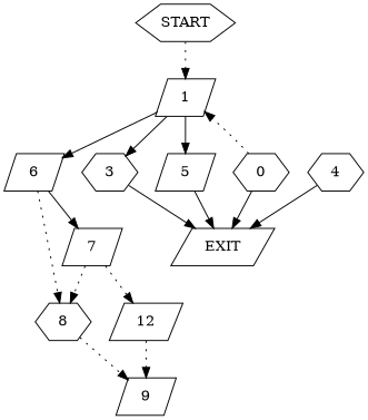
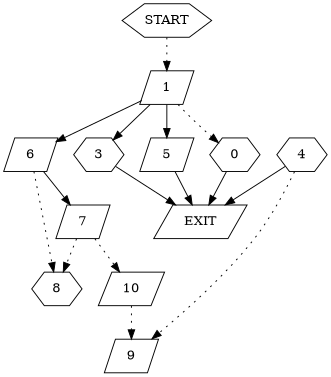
  digraph {
    node [shape=parallelogram]
    edge [style=solid]
    n1 [label=START shape=hexagon]
    1
    n3 [label=0 shape=hexagon]
    3 [shape=hexagon]
    5
    6
    n7 [label=EXIT]
    4 [shape=hexagon]
    7
    8 [shape=hexagon]
-   10 [label=12]
+   10
    9
    n1 -> 1 [style=dotted]
-   n3 -> 1 [style=dotted]
+   1 -> n3 [style=dotted]
    1 -> 3
    1 -> 5
    1 -> 6
    n3 -> n7
    3 -> n7
    5 -> n7
    6 -> 7
    6 -> 8 [style=dotted]
    4 -> n7
    7 -> 8 [style=dotted]
    7 -> 10 [style=dotted]
-   8 -> 9 [style=dotted]
+   4 -> 9 [style=dotted]
    10 -> 9 [style=dotted]
  }
